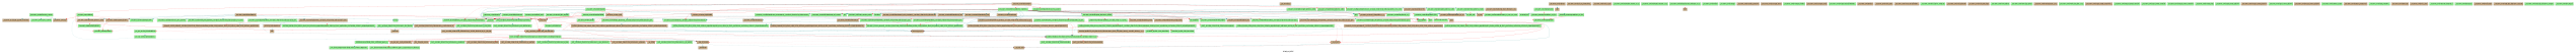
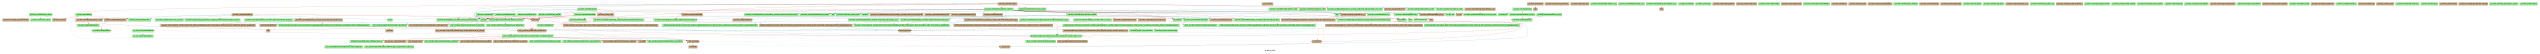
  digraph {
    fontname="Fira Sans"
    label="Call graph: pair_table.ll"
    node [fillcolor=palegreen fontname="Fira Sans" shape=record style=filled]
    edge [arrowhead=diamond color=teal fontname="Fira Sans" style=solid]
    n1 [label="{_ZN9LAMMPS_NS9PairTableC2EPNS_6LAMMPSE}"]
    n2 [label="{_ZN9LAMMPS_NS4PairC2EPNS_6LAMMPSE}"]
    n3 [fillcolor=tan label="{_ZN9LAMMPS_NS5utils25get_supported_conversionsEi}"]
    n4 [fillcolor=tan label="{_ZN9LAMMPS_NS4PairD2Ev}"]
    n5 [fillcolor=tan label="{__gxx_personality_v0}"]
    n6 [label="{_ZN9LAMMPS_NS9PairTableD2Ev}"]
    n7 [fillcolor=tan label="{_ZN9LAMMPS_NS9PairTable10free_tableEPNS0_5TableE}"]
    n8 [label="{_ZN9LAMMPS_NS6Memory5sfreeEPv}"]
    n9 [fillcolor=tan label="{_ZN9LAMMPS_NS6Memory7destroyIiEEvRPPT_}"]
    n10 [label="{_ZN9LAMMPS_NS6Memory7destroyIdEEvRPPT_}"]
    n11 [fillcolor=tan label="{__clang_call_terminate}"]
    n12 [label="{_ZN9LAMMPS_NS6Memory7destroyIdEEvRPT_}"]
    n13 [fillcolor=tan label="{__cxa_begin_catch}"]
    n14 [fillcolor=tan label="{_ZSt9terminatev}"]
    n15 [fillcolor=tan label="{_ZN9LAMMPS_NS9PairTableD0Ev}"]
    n16 [fillcolor=tan label="{_ZdlPv}"]
    n17 [label="{_ZN9LAMMPS_NS9PairTable7computeEii}"]
    n18 [fillcolor=tan label="{_ZN9LAMMPS_NS4Pair7ev_initEiii}"]
    n19 [label="{_ZNK9LAMMPS_NS4Pair6sbmaskEi}"]
    n20 [label="{_ZN9LAMMPS_NS4Pair20virial_fdotr_computeEv}"]
    n21 [label="{_ZNSaIcEC1Ev}"]
    n22 [label="{_ZNSt7__cxx1112basic_stringIcSt11char_traitsIcESaIcEEC2IS3_EEPKcRKS3_}"]
    n23 [fillcolor=tan label="{_ZN9LAMMPS_NS4Pair8ev_tallyEiiiidddddd}"]
    n24 [fillcolor=tan label="{_ZNSaIcED1Ev}"]
    n25 [label="{sqrt}"]
    n26 [label="{_ZN9LAMMPS_NS5Error3oneIJRiS2_dEEEvRKNSt7__cxx1112basic_stringIcSt11char_traitsIcESaIcEEEiSA_DpOT_}"]
    n27 [fillcolor=tan label="{_ZNSt7__cxx1112basic_stringIcSt11char_traitsIcESaIcEED1Ev}"]
    n28 [label="{_ZN9LAMMPS_NS4Pair8ev_unsetEv}"]
    n29 [label="{llvm.fmuladd.f64}"]
    n30 [label="{_ZNSt7__cxx1112basic_stringIcSt11char_traitsIcESaIcEE13_M_local_dataEv}"]
    n31 [label="{_ZNSt7__cxx1112basic_stringIcSt11char_traitsIcESaIcEE12_Alloc_hiderC1EPcRKS3_}"]
    n32 [fillcolor=tan label="{_ZNSt11char_traitsIcE6lengthEPKc}"]
    n33 [fillcolor=tan label="{_ZNSt7__cxx1112basic_stringIcSt11char_traitsIcESaIcEE12_M_constructIPKcEEvT_S8_}"]
    n34 [label="{_ZNSt7__cxx1112basic_stringIcSt11char_traitsIcESaIcEE12_Alloc_hiderD2Ev}"]
    n35 [label="{_ZN3fmt6v9_lmp17basic_string_viewIcEC2ISt11char_traitsIcESaIcEEERKNSt7__cxx1112basic_stringIcT_T0_EE}"]
    n36 [fillcolor=tan label="{_ZN3fmt6v9_lmp16make_format_argsINS0_20basic_format_contextINS0_8appenderEcEEJRiS5_RdEEENS0_16format_arg_storeIT_JDpNSt9remove_cvINSt16remove_referenceIT0_E4typeEE4typeEEEEDpOSB_}"]
    n37 [label="{_ZN9LAMMPS_NS5Error4_oneERKNSt7__cxx1112basic_stringIcSt11char_traitsIcESaIcEEEiN3fmt6v9_lmp17basic_string_viewIcEENSA_17basic_format_argsINSA_20basic_format_contextINSA_8appenderEcEEEE}"]
    n38 [label="{_ZN9__gnu_cxx11char_traitsIcE6lengthEPKc}"]
    n39 [fillcolor=tan label="{strlen}"]
    n40 [fillcolor=tan label="{_ZNSt7__cxx1112basic_stringIcSt11char_traitsIcESaIcEE16_M_construct_auxIPKcEEvT_S8_St12__false_type}"]
    n41 [fillcolor=tan label="{_ZNSaIcED2Ev}"]
    n42 [fillcolor=tan label="{_ZNKSt7__cxx1112basic_stringIcSt11char_traitsIcESaIcEE4dataEv}"]
    n43 [label="{_ZNKSt7__cxx1112basic_stringIcSt11char_traitsIcESaIcEE4sizeEv}"]
    n44 [fillcolor=tan label="{llvm.memcpy.p0.p0.i64}"]
    n45 [label="{llvm.memset.p0.i64}"]
    n46 [fillcolor=tan label="{_ZN9LAMMPS_NS9PairTable8settingsEiPPc}"]
    n47 [label="{_ZN9LAMMPS_NS5utils16missing_cmd_argsERKNSt7__cxx1112basic_stringIcSt11char_traitsIcESaIcEEEiS8_PNS_5ErrorE}"]
    n48 [label="{_ZN9LAMMPS_NS5Error3allIJRPcEEEvRKNSt7__cxx1112basic_stringIcSt11char_traitsIcESaIcEEEiSB_DpOT_}"]
    n49 [label="{strcmp}"]
    n50 [fillcolor=tan label="{_ZN9LAMMPS_NS5Error3allIJRiEEEvRKNSt7__cxx1112basic_stringIcSt11char_traitsIcESaIcEEEiSA_DpOT_}"]
    n51 [label="{_ZN9LAMMPS_NS5utils8inumericEPKciS2_bPNS_6LAMMPSE}"]
    n52 [fillcolor=tan label="{_ZN3fmt6v9_lmp16make_format_argsINS0_20basic_format_contextINS0_8appenderEcEEJRPcEEENS0_16format_arg_storeIT_JDpNSt9remove_cvINSt16remove_referenceIT0_E4typeEE4typeEEEEDpOSB_}"]
    n53 [fillcolor=tan label="{_ZN9LAMMPS_NS5Error4_allERKNSt7__cxx1112basic_stringIcSt11char_traitsIcESaIcEEEiN3fmt6v9_lmp17basic_string_viewIcEENSA_17basic_format_argsINSA_20basic_format_contextINSA_8appenderEcEEEE}"]
    n54 [label="{_ZN3fmt6v9_lmp16make_format_argsINS0_20basic_format_contextINS0_8appenderEcEEJRiEEENS0_16format_arg_storeIT_JDpNSt9remove_cvINSt16remove_referenceIT0_E4typeEE4typeEEEEDpOSA_}"]
    n55 [label="{_ZN9__gnu_cxx11char_traitsIcE2eqERKcS3_}"]
    n56 [label="{_ZNSt7__cxx1112basic_stringIcSt11char_traitsIcESaIcEE12_M_constructIPKcEEvT_S8_St20forward_iterator_tag}"]
    n57 [label="{_ZN9LAMMPS_NS9PairTable8allocateEv}"]
    n58 [label="{_ZN9LAMMPS_NS6Memory6createIiEEPPT_RS4_iiPKc}"]
    n59 [label="{_ZN9LAMMPS_NS6Memory6createIdEEPPT_RS4_iiPKc}"]
    n60 [label="{_ZN9LAMMPS_NS6Memory7smallocElPKc}"]
    n61 [fillcolor=tan label="{_ZN9LAMMPS_NS4Pair15min_xf_pointersEiPPdS2_}"]
    n62 [fillcolor=tan label="{_ZN9LAMMPS_NS4Pair10min_xf_getEi}"]
    n63 [label="{_ZN9LAMMPS_NS9PairTable11bcast_tableEPNS0_5TableE}"]
    n64 [fillcolor=tan label="{MPI_Bcast}"]
    n65 [label="{MPI_Comm_rank}"]
    n66 [fillcolor=tan label="{_ZN9LAMMPS_NS6Memory6createIdEEPT_RS3_iPKc}"]
    n67 [fillcolor=tan label="{_ZN9LAMMPS_NS9PairTable5coeffEiPPc}"]
    n68 [label="{_ZN9LAMMPS_NS5Error3allERKNSt7__cxx1112basic_stringIcSt11char_traitsIcESaIcEEEiS8_}"]
    n69 [label="{_ZN9LAMMPS_NS9PairTable12spline_tableEPNS0_5TableE}"]
    n70 [label="{_ZN9LAMMPS_NS5Error3oneERKNSt7__cxx1112basic_stringIcSt11char_traitsIcESaIcEEEiS8_}"]
    n71 [label="{_ZN9LAMMPS_NS5utils7numericEPKciS2_bPNS_6LAMMPSE}"]
    n72 [label="{_ZN9LAMMPS_NS9PairTable10read_tableEPNS0_5TableEPcS3_}"]
    n73 [label="{_ZN9LAMMPS_NS9PairTable10null_tableEPNS0_5TableE}"]
    n74 [label="{_ZN9LAMMPS_NS5utils6boundsIiEEvPKciRKNSt7__cxx1112basic_stringIcSt11char_traitsIcESaIcEEEllRT_SD_PNS_5ErrorE}"]
    n75 [fillcolor=tan label="{_ZN9LAMMPS_NS6Memory8sreallocEPvlPKc}"]
    n76 [label="{_ZN9LAMMPS_NS9PairTable6splineEPdS1_iddS1_}"]
    n77 [fillcolor=tan label="{_ZN9LAMMPS_NS15TableFileReaderD2Ev}"]
    n78 [label="{_ZN9LAMMPS_NS15TableFileReaderC1EPNS_6LAMMPSERKNSt7__cxx1112basic_stringIcSt11char_traitsIcESaIcEEESA_i}"]
    n79 [fillcolor=tan label="{_ZN9LAMMPS_NS5Error7warningIJRiS2_dRPcEEEvRKNSt7__cxx1112basic_stringIcSt11char_traitsIcESaIcEEEiSC_DpOT_}"]
    n80 [label="{_ZN9LAMMPS_NS5Error7warningIJRiS2_RPcEEEvRKNSt7__cxx1112basic_stringIcSt11char_traitsIcESaIcEEEiSC_DpOT_}"]
    n81 [label="{_ZNK9LAMMPS_NS19PotentialFileReader16get_unit_convertEv}"]
    n82 [label="{_ZN9LAMMPS_NS5utils21get_conversion_factorEii}"]
    n83 [label="{llvm.fabs.f64}"]
    n84 [label="{sqrtf}"]
    n85 [fillcolor=tan label="{_ZN9LAMMPS_NS15TableFileReader18find_section_startERKNSt7__cxx1112basic_stringIcSt11char_traitsIcESaIcEEE}"]
    n86 [fillcolor=tan label="{__cxa_end_catch}"]
    n87 [fillcolor=tan label="{_ZN9LAMMPS_NS5Error3oneIJRPciRiPKcS3_EEEvRKNSt7__cxx1112basic_stringIcSt11char_traitsIcESaIcEEEiSE_DpOT_}"]
    n88 [label="{_ZN9LAMMPS_NS5Error3oneIJRPcEEEvRKNSt7__cxx1112basic_stringIcSt11char_traitsIcESaIcEEEiSB_DpOT_}"]
    n89 [label="{llvm.eh.typeid.for}"]
    n90 [fillcolor=tan label="{_ZN9LAMMPS_NS14ValueTokenizerD2Ev}"]
    n91 [label="{_ZN9LAMMPS_NS14ValueTokenizer11next_doubleEv}"]
    n92 [fillcolor=tan label="{_ZN9LAMMPS_NS14ValueTokenizer8next_intEv}"]
    n93 [label="{_ZN9LAMMPS_NS14ValueTokenizerC1ERKNSt7__cxx1112basic_stringIcSt11char_traitsIcESaIcEEES8_}"]
    n94 [label="{_ZN9LAMMPS_NS5Error3oneIJRPciRiEEEvRKNSt7__cxx1112basic_stringIcSt11char_traitsIcESaIcEEEiSC_DpOT_}"]
    n95 [fillcolor=tan label="{_ZN9LAMMPS_NS19PotentialFileReader9next_lineEi}"]
    n96 [fillcolor=tan label="{_ZN9LAMMPS_NS19PotentialFileReader9skip_lineEv}"]
    n97 [fillcolor=tan label="{_ZN9LAMMPS_NS4Pair11init_bitmapEddiRiS1_S1_S1_}"]
    n98 [label="{_ZN9LAMMPS_NS9PairTable13param_extractEPNS0_5TableEPc}"]
    n99 [label="{llvm.umul.with.overflow.i64}"]
    n100 [fillcolor=tan label="{_Znam}"]
    n101 [label="{_ZdaPv}"]
-   n102 [fillcolor=tan label="{_ZN9LAMMPS_NS19PotentialFileReaderD2Ev}"]
    n103 [fillcolor=tan label="{_ZN9LAMMPS_NS5Error8_warningERKNSt7__cxx1112basic_stringIcSt11char_traitsIcESaIcEEEiN3fmt6v9_lmp17basic_string_viewIcEENSA_17basic_format_argsINSA_20basic_format_contextINSA_8appenderEcEEEE}"]
    n104 [label="{_ZN3fmt6v9_lmp16make_format_argsINS0_20basic_format_contextINS0_8appenderEcEEJRiS5_RdRPcEEENS0_16format_arg_storeIT_JDpNSt9remove_cvINSt16remove_referenceIT0_E4typeEE4typeEEEEDpOSD_}"]
    n105 [label="{_ZN3fmt6v9_lmp16make_format_argsINS0_20basic_format_contextINS0_8appenderEcEEJRiS5_RPcEEENS0_16format_arg_storeIT_JDpNSt9remove_cvINSt16remove_referenceIT0_E4typeEE4typeEEEEDpOSC_}"]
    n106 [fillcolor=tan label="{_ZN3fmt6v9_lmp16make_format_argsINS0_20basic_format_contextINS0_8appenderEcEEJRPcRiS7_RPKcS6_EEENS0_16format_arg_storeIT_JDpNSt9remove_cvINSt16remove_referenceIT0_E4typeEE4typeEEEEDpOSF_}"]
    n107 [label="{_ZN9LAMMPS_NS9TokenizerD2Ev}"]
    n108 [label="{_ZN3fmt6v9_lmp16make_format_argsINS0_20basic_format_contextINS0_8appenderEcEEJRPcRiS7_EEENS0_16format_arg_storeIT_JDpNSt9remove_cvINSt16remove_referenceIT0_E4typeEE4typeEEEEDpOSC_}"]
    n109 [fillcolor=tan label="{_ZNK9LAMMPS_NS14ValueTokenizer8has_nextEv}"]
    n110 [fillcolor=tan label="{_ZN9LAMMPS_NS14ValueTokenizer11next_stringB5cxx11Ev}"]
    n111 [label="{_ZSteqIcSt11char_traitsIcESaIcEEbRKNSt7__cxx1112basic_stringIT_T0_T1_EEPKS5_}"]
    n112 [label="{_ZN9LAMMPS_NS5Error3oneIJRNSt7__cxx1112basic_stringIcSt11char_traitsIcESaIcEEEEEEvRKS7_iSA_DpOT_}"]
    n113 [label="{_ZNKSt7__cxx1112basic_stringIcSt11char_traitsIcESaIcEE7compareEPKc}"]
    n114 [label="{_ZN3fmt6v9_lmp16make_format_argsINS0_20basic_format_contextINS0_8appenderEcEEJRNSt7__cxx1112basic_stringIcSt11char_traitsIcESaIcEEEEEENS0_16format_arg_storeIT_JDpNSt9remove_cvINSt16remove_referenceIT0_E4typeEE4typeEEEEDpOSG_}"]
    n115 [label="{_ZN9LAMMPS_NS9PairTable13write_restartEP8_IO_FILE}"]
    n116 [label="{_ZN9LAMMPS_NS9PairTable12read_restartEP8_IO_FILE}"]
    n117 [label="{_ZN9LAMMPS_NS9PairTable22write_restart_settingsEP8_IO_FILE}"]
    n118 [fillcolor=tan label="{fwrite}"]
    n119 [fillcolor=tan label="{_ZN9LAMMPS_NS9PairTable21read_restart_settingsEP8_IO_FILE}"]
    n120 [label="{_ZN9LAMMPS_NS5utils6sfreadEPKciPvmmP8_IO_FILES2_PNS_5ErrorE}"]
    n121 [label="{_ZN9LAMMPS_NS9PairTable8init_oneEii}"]
    n122 [fillcolor=tan label="{_ZN3fmt6v9_lmp6detail14to_string_viewIcSt11char_traitsIcESaIcEEENS0_17basic_string_viewIT_EERKNSt7__cxx1112basic_stringIS7_T0_T1_EE}"]
    n123 [label="{_ZNK3fmt6v9_lmp17basic_string_viewIcE4dataEv}"]
    n124 [label="{_ZNK3fmt6v9_lmp17basic_string_viewIcE4sizeEv}"]
    n125 [label="{_ZN9LAMMPS_NS9PairTable13compute_tableEPNS0_5TableE}"]
    n126 [label="{_ZN9LAMMPS_NS9PairTable6splintEPdS1_S1_id}"]
    n127 [label="{_ZN9LAMMPS_NS9PairTable6singleEiiiidddRd}"]
    n128 [label="{_ZN9LAMMPS_NS9PairTable7extractEPKcRi}"]
    n129 [label="{_ZN9LAMMPS_NS4Pair6reinitEv}"]
    n130 [label="{_ZN9LAMMPS_NS4Pair5setupEv}"]
    n131 [fillcolor=tan label="{_ZN9LAMMPS_NS4Pair13modify_paramsEiPPc}"]
    n132 [fillcolor=tan label="{_ZN9LAMMPS_NS4Pair13compute_innerEv}"]
    n133 [label="{_ZN9LAMMPS_NS4Pair14compute_middleEv}"]
    n134 [fillcolor=tan label="{_ZN9LAMMPS_NS4Pair13compute_outerEii}"]
    n135 [label="{_ZN9LAMMPS_NS4Pair14single_hessianEiiiidPdddRdS1_}"]
    n136 [fillcolor=tan label="{_ZN9LAMMPS_NS4Pair6finishEv}"]
    n137 [fillcolor=tan label="{_ZN9LAMMPS_NS4Pair10init_styleEv}"]
    n138 [fillcolor=tan label="{_ZN9LAMMPS_NS4Pair11born_matrixEiiiidddRdS1_}"]
    n139 [label="{_ZN9LAMMPS_NS4Pair9init_listEiPNS_9NeighListE}"]
    n140 [fillcolor=tan label="{_ZN9LAMMPS_NS4Pair11init_tablesEdPd}"]
    n141 [fillcolor=tan label="{_ZN9LAMMPS_NS4Pair16init_tables_dispEd}"]
    n142 [label="{_ZN9LAMMPS_NS4Pair11free_tablesEv}"]
    n143 [label="{_ZN9LAMMPS_NS4Pair16free_disp_tablesEv}"]
    n144 [fillcolor=tan label="{_ZN9LAMMPS_NS4Pair10write_dataEP8_IO_FILE}"]
    n145 [label="{_ZN9LAMMPS_NS4Pair14write_data_allEP8_IO_FILE}"]
    n146 [fillcolor=tan label="{_ZN9LAMMPS_NS4Pair17pack_forward_commEiPiPdiS1_}"]
    n147 [label="{_ZN9LAMMPS_NS4Pair19unpack_forward_commEiiPd}"]
    n148 [label="{_ZN9LAMMPS_NS4Pair17pack_reverse_commEiiPd}"]
    n149 [label="{_ZN9LAMMPS_NS4Pair19unpack_reverse_commEiPiPd}"]
    n150 [label="{_ZN9LAMMPS_NS4Pair10reset_gridEv}"]
    n151 [label="{_ZN9LAMMPS_NS4Pair17pack_forward_gridEiPviPi}"]
    n152 [fillcolor=tan label="{_ZN9LAMMPS_NS4Pair19unpack_forward_gridEiPviPi}"]
    n153 [label="{_ZN9LAMMPS_NS4Pair17pack_reverse_gridEiPviPi}"]
    n154 [fillcolor=tan label="{_ZN9LAMMPS_NS4Pair19unpack_reverse_gridEiPviPi}"]
    n155 [label="{_ZN9LAMMPS_NS4Pair12memory_usageEv}"]
    n156 [fillcolor=tan label="{_ZN9LAMMPS_NS4Pair15extract_peratomEPKcRi}"]
    n157 [label="{_ZN9LAMMPS_NS4Pair8swap_eamEPdPS1_}"]
    n158 [fillcolor=tan label="{_ZN9LAMMPS_NS4Pair8reset_dtEv}"]
    n159 [fillcolor=tan label="{_ZN9LAMMPS_NS4Pair9min_x_setEi}"]
    n160 [label="{_ZN9LAMMPS_NS4Pair16transfer_historyEPdS1_ii}"]
    n161 [label="{_ZN9LAMMPS_NS4Pair8atom2cutEi}"]
    n162 [fillcolor=tan label="{_ZN9LAMMPS_NS4Pair9radii2cutEdd}"]
    n163 [fillcolor=tan label="{_ZN9LAMMPS_NS4Pair18add_tally_callbackEPNS_7ComputeE}"]
    n164 [label="{_ZN9LAMMPS_NS4Pair18del_tally_callbackEPNS_7ComputeE}"]
    n165 [label="{_ZN9LAMMPS_NS4Pair8ev_setupEiii}"]
    n166 [fillcolor=tan label="{_ZN9__gnu_cxx17__is_null_pointerIKcEEbPT_}"]
    n167 [fillcolor=tan label="{_ZSt19__throw_logic_errorPKc}"]
    n168 [label="{_ZSt8distanceIPKcENSt15iterator_traitsIT_E15difference_typeES3_S3_}"]
    n169 [label="{_ZNSt7__cxx1112basic_stringIcSt11char_traitsIcESaIcEE9_M_createERmm}"]
    n170 [fillcolor=tan label="{_ZNSt7__cxx1112basic_stringIcSt11char_traitsIcESaIcEE7_M_dataEPc}"]
    n171 [fillcolor=tan label="{_ZNSt7__cxx1112basic_stringIcSt11char_traitsIcESaIcEE11_M_capacityEm}"]
    n172 [label="{_ZNKSt7__cxx1112basic_stringIcSt11char_traitsIcESaIcEE7_M_dataEv}"]
    n173 [label="{_ZNSt7__cxx1112basic_stringIcSt11char_traitsIcESaIcEE13_S_copy_charsEPcPKcS7_}"]
    n174 [fillcolor=tan label="{_ZNSt7__cxx1112basic_stringIcSt11char_traitsIcESaIcEE10_M_disposeEv}"]
    n175 [fillcolor=tan label="{__cxa_rethrow}"]
    n176 [label="{_ZNSt7__cxx1112basic_stringIcSt11char_traitsIcESaIcEE13_M_set_lengthEm}"]
    n177 [label="{_ZSt19__iterator_categoryIPKcENSt15iterator_traitsIT_E17iterator_categoryERKS3_}"]
    n178 [label="{_ZSt10__distanceIPKcENSt15iterator_traitsIT_E15difference_typeES3_S3_St26random_access_iterator_tag}"]
    n1 -> n2 [arrowhead=box style=dashed]
    n1 -> n3 [arrowhead=box style=dotted]
    n1 -> n4
    n6 -> n4 [arrowhead=box color=red]
    n6 -> n7 [style=dashed]
    n6 -> n8 [color=red style=dashed]
    n6 -> n9 [arrowhead=box color=red]
    n6 -> n10 [arrowhead=box color=red style=dashed]
    n6 -> n11 [arrowhead=box style=dashed]
    n7 -> n12 [color=red style=dotted]
    n9 -> n8 [arrowhead=box color=red]
    n10 -> n8 [color=red style=dotted]
    n11 -> n13 [arrowhead=box color=red style=dotted]
    n11 -> n14
    n12 -> n8 [color=red style=dotted]
    n15 -> n16 [arrowhead=box]
    n17 -> n18 [arrowhead=box color=red]
    n17 -> n19 [arrowhead=box]
    n17 -> n20 [arrowhead=box]
    n17 -> n21 [arrowhead=box]
    n17 -> n22 [color=red style=dotted]
    n17 -> n23 [arrowhead=box]
    n17 -> n24 [arrowhead=box color=red style=dotted]
    n17 -> n25 [arrowhead=box color=red style=dashed]
    n17 -> n26 [style=dotted]
    n17 -> n27 [arrowhead=box color=red]
    n18 -> n28 [arrowhead=box style=dotted]
    n22 -> n30
    n22 -> n31 [arrowhead=box style=dashed]
    n22 -> n32 [arrowhead=box]
    n22 -> n33 [color=red]
    n22 -> n34 [arrowhead=box style=dotted]
    n23 -> n29 [style=dashed]
    n26 -> n35 [arrowhead=box color=red]
    n26 -> n36 [arrowhead=box style=dashed]
    n26 -> n37 [color=red style=dashed]
    n32 -> n38 [arrowhead=box color=red style=dashed]
    n32 -> n39 [style=dashed]
    n33 -> n40 [arrowhead=box style=dotted]
    n34 -> n41 [arrowhead=box style=dotted]
    n35 -> n42 [color=red style=dotted]
    n35 -> n43
    n36 -> n44 [arrowhead=box style=dashed]
    n38 -> n55 [arrowhead=box style=dotted]
    n40 -> n56 [arrowhead=box color=red style=dashed]
    n46 -> n7 [arrowhead=box style=dashed]
    n46 -> n8 [color=red style=dotted]
    n46 -> n9
    n46 -> n10 [arrowhead=box style=dashed]
    n46 -> n21 [color=red]
    n46 -> n22 [style=dotted]
    n46 -> n24 [color=red style=dashed]
    n46 -> n27 [style=dashed]
    n46 -> n47 [arrowhead=box style=dashed]
    n46 -> n48 [style=dashed]
    n46 -> n49 [arrowhead=box]
    n46 -> n50 [arrowhead=box style=dashed]
    n46 -> n51
    n48 -> n35 [color=red style=dotted]
    n48 -> n52 [arrowhead=box style=dotted]
    n48 -> n53 [color=red]
    n50 -> n35 [style=dashed]
    n50 -> n53
    n50 -> n54 [arrowhead=box color=red style=dotted]
    n52 -> n44
    n54 -> n44 [arrowhead=box]
    n56 -> n11
    n56 -> n13 [style=dashed]
    n56 -> n86 [color=red style=dotted]
    n56 -> n166 [color=red style=dashed]
    n56 -> n167 [color=red style=dotted]
    n56 -> n168 [arrowhead=box color=red]
    n56 -> n169 [color=red]
    n56 -> n170 [color=red]
    n56 -> n171 [arrowhead=box style=dashed]
    n56 -> n172 [arrowhead=box style=dashed]
    n56 -> n173 [style=dashed]
    n56 -> n174 [arrowhead=box color=red]
    n56 -> n175 [color=red style=dotted]
    n56 -> n176 [color=red]
    n57 -> n45 [arrowhead=box]
    n57 -> n58 [arrowhead=box style=dashed]
    n57 -> n59 [color=red]
    n58 -> n60 [arrowhead=box color=red]
    n59 -> n60 [color=red]
    n63 -> n64 [style=dotted]
    n63 -> n65 [color=red style=dotted]
    n63 -> n66
    n66 -> n60 [arrowhead=box color=red style=dotted]
    n67 -> n21 [arrowhead=box style=dotted]
    n67 -> n22
    n67 -> n24 [arrowhead=box]
    n67 -> n27 [arrowhead=box color=red]
    n67 -> n63 [arrowhead=box style=dashed]
    n67 -> n65 [arrowhead=box style=dashed]
    n67 -> n68 [arrowhead=box color=red style=dashed]
    n67 -> n69 [arrowhead=box style=dotted]
    n67 -> n70 [arrowhead=box color=red]
    n67 -> n71 [color=red]
    n67 -> n72 [color=red style=dashed]
    n67 -> n73 [arrowhead=box color=red style=dashed]
    n67 -> n74 [arrowhead=box color=red]
    n67 -> n75 [style=dotted]
    n69 -> n66 [arrowhead=box style=dotted]
    n69 -> n76
    n72 -> n11 [color=red]
    n72 -> n13 [arrowhead=box]
    n72 -> n21 [style=dashed]
    n72 -> n22 [color=red]
    n72 -> n24 [style=dashed]
    n72 -> n25 [arrowhead=box style=dashed]
    n72 -> n27 [arrowhead=box style=dashed]
    n72 -> n29 [color=red]
    n72 -> n66
    n72 -> n70 [arrowhead=box style=dashed]
    n72 -> n77 [arrowhead=box]
    n72 -> n78 [style=dotted]
    n72 -> n79
    n72 -> n80 [arrowhead=box style=dashed]
    n72 -> n81 [style=dotted]
    n72 -> n82 [arrowhead=box color=red style=dashed]
    n72 -> n83 [arrowhead=box style=dashed]
    n72 -> n84 [style=dotted]
    n72 -> n85 [style=dashed]
    n72 -> n86 [arrowhead=box color=red]
    n72 -> n87
    n72 -> n88
    n72 -> n89 [color=red]
    n72 -> n90 [arrowhead=box style=dotted]
    n72 -> n91 [color=red]
    n72 -> n92 [style=dashed]
    n72 -> n93 [color=red]
    n72 -> n94 [color=red style=dashed]
    n72 -> n95 [arrowhead=box style=dotted]
    n72 -> n96 [style=dashed]
    n72 -> n97
    n72 -> n98 [style=dotted]
    n76 -> n29 [arrowhead=box color=red style=dotted]
    n76 -> n99 [color=red]
    n76 -> n100 [color=red style=dashed]
    n76 -> n101 [color=red style=dotted]
-   n77 -> n102 [arrowhead=box color=red]
    n79 -> n35 [style=dashed]
    n79 -> n103 [color=red]
    n79 -> n104 [arrowhead=box color=red style=dotted]
    n80 -> n35 [color=red]
    n80 -> n103 [arrowhead=box color=red]
    n80 -> n105 [arrowhead=box color=red style=dotted]
    n87 -> n35 [color=red]
    n87 -> n37 [arrowhead=box]
    n87 -> n106 [color=red style=dashed]
    n88 -> n35 [style=dotted]
    n88 -> n37 [arrowhead=box color=red]
    n88 -> n52 [arrowhead=box]
    n90 -> n107 [color=red style=dotted]
    n94 -> n35 [arrowhead=box]
    n94 -> n37 [arrowhead=box color=red]
    n94 -> n108 [arrowhead=box style=dotted]
    n98 -> n11 [arrowhead=box color=red style=dotted]
    n98 -> n13 [arrowhead=box color=red style=dashed]
    n98 -> n21 [color=red style=dashed]
    n98 -> n22 [style=dashed]
    n98 -> n24 [style=dashed]
    n98 -> n27
    n98 -> n70 [arrowhead=box style=dashed]
    n98 -> n86 [color=red style=dashed]
    n98 -> n89 [color=red style=dotted]
    n98 -> n90 [style=dotted]
    n98 -> n91 [arrowhead=box style=dashed]
    n98 -> n92
    n98 -> n93
    n98 -> n109 [color=red style=dotted]
    n98 -> n110 [style=dotted]
    n98 -> n111 [color=red style=dashed]
    n98 -> n112 [color=red style=dashed]
    n104 -> n44 [style=dashed]
    n105 -> n44
    n106 -> n44 [style=dashed]
    n107 -> n27 [style=dashed]
    n108 -> n44 [color=red style=dotted]
    n111 -> n113 [color=red style=dashed]
    n112 -> n35 [arrowhead=box style=dashed]
    n112 -> n37 [arrowhead=box style=dashed]
    n112 -> n114 [color=red]
    n114 -> n44 [arrowhead=box color=red]
    n114 -> n122 [arrowhead=box style=dashed]
    n114 -> n123 [arrowhead=box color=red]
    n114 -> n124 [arrowhead=box color=red style=dotted]
    n117 -> n118 [color=red style=dotted]
    n119 -> n64 [color=red style=dashed]
    n119 -> n120 [arrowhead=box color=red]
    n121 -> n21 [color=red style=dotted]
    n121 -> n22 [arrowhead=box style=dotted]
    n121 -> n24 [arrowhead=box color=red style=dotted]
    n121 -> n27 [arrowhead=box color=red]
    n121 -> n68 [color=red]
    n122 -> n35 [arrowhead=box color=red style=dashed]
    n125 -> n25 [arrowhead=box]
    n125 -> n29
    n125 -> n66 [arrowhead=box style=dotted]
    n125 -> n76 [color=red style=dotted]
    n125 -> n84 [arrowhead=box style=dashed]
    n125 -> n97 [arrowhead=box color=red style=dashed]
    n125 -> n126 [color=red style=dotted]
    n126 -> n29 [color=red style=dotted]
    n127 -> n21 [color=red]
    n127 -> n22 [color=red]
    n127 -> n24 [arrowhead=box color=red style=dashed]
    n127 -> n27 [color=red style=dashed]
    n127 -> n29 [color=red style=dotted]
    n127 -> n70 [arrowhead=box style=dashed]
    n128 -> n21 [color=red style=dashed]
    n128 -> n22 [color=red style=dashed]
    n128 -> n24 [color=red]
    n128 -> n27 [color=red style=dotted]
    n128 -> n49
    n128 -> n68 [color=red]
    n168 -> n177 [arrowhead=box style=dashed]
    n168 -> n178 [color=red style=dashed]
  }
